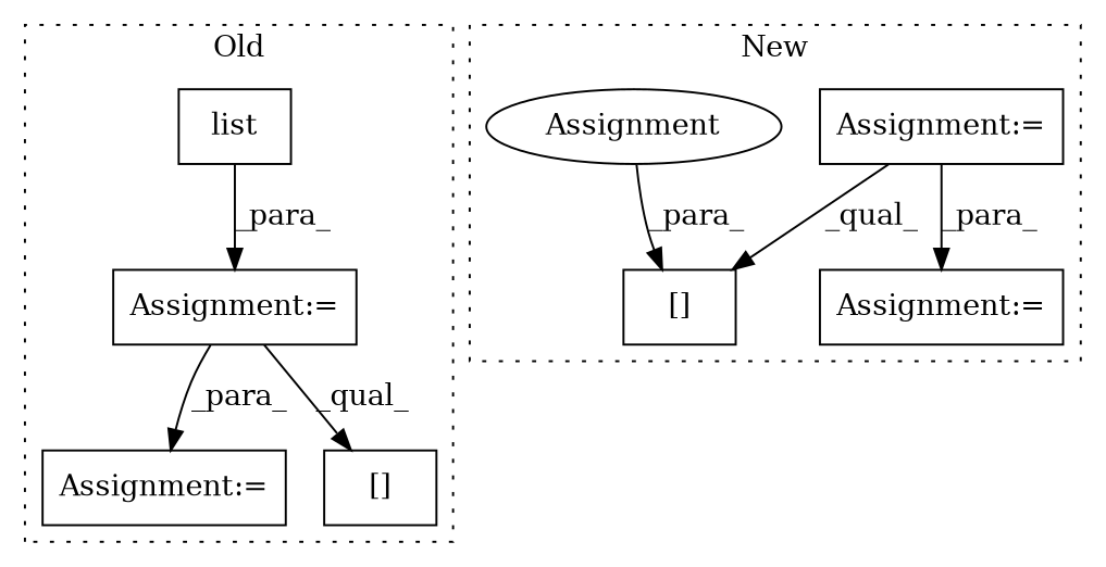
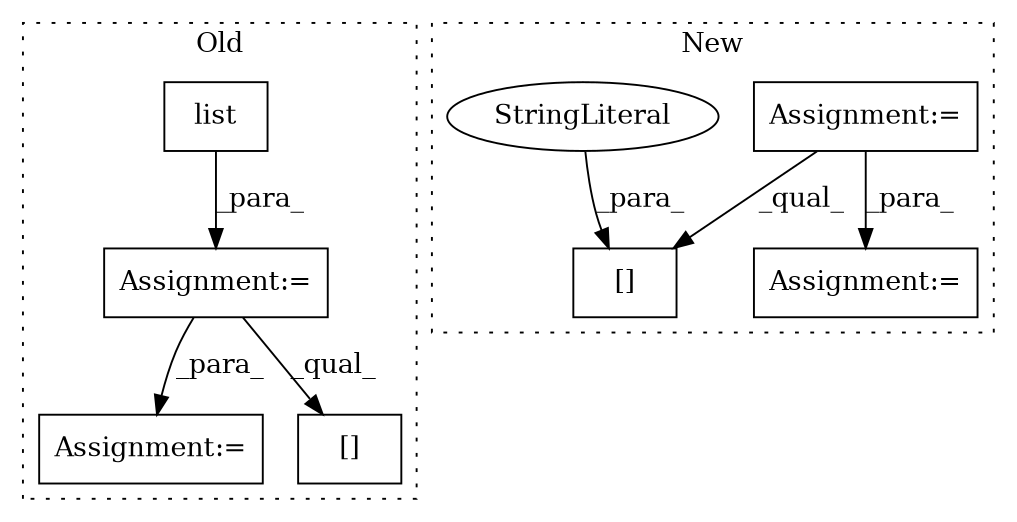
  digraph {
    node [a=7 l=1 shape=box]
    n1 [a=32 l=6 label=list s=1594]
    n2 [label="Assignment:=" s=1593]
    n3 [l="75,2" label="Assignment:=" s="2067,2173"]
    n4 [a=2 l="13,1" label="[]" s="1829,1843"]
    n5 [a=2 l="17,1" label="[]" s="2210,2269"]
    n6 [label="Assignment:=" s=1906]
    n7 [label="Assignment:=" s=2168]
-   n8 [a=45 l=42 label=Assignment s=2227 shape=ellipse]
+   n8 [a=45 l=42 label=StringLiteral s=2227 shape=ellipse]
    subgraph cluster_1 {
      label=Old
      style=dotted
      n1
      n2
      n3
      n4
    }
    subgraph cluster_2 {
      label=New
      style=dotted
      n5
      n6
      n7
      n8
    }
    n1 -> n2 [label=_para_]
    n2 -> n3 [label=_para_]
    n2 -> n4 [label=_qual_]
    n6 -> n5 [label=_qual_]
    n6 -> n7 [label=_para_]
    n8 -> n5 [label=_para_]
  }
